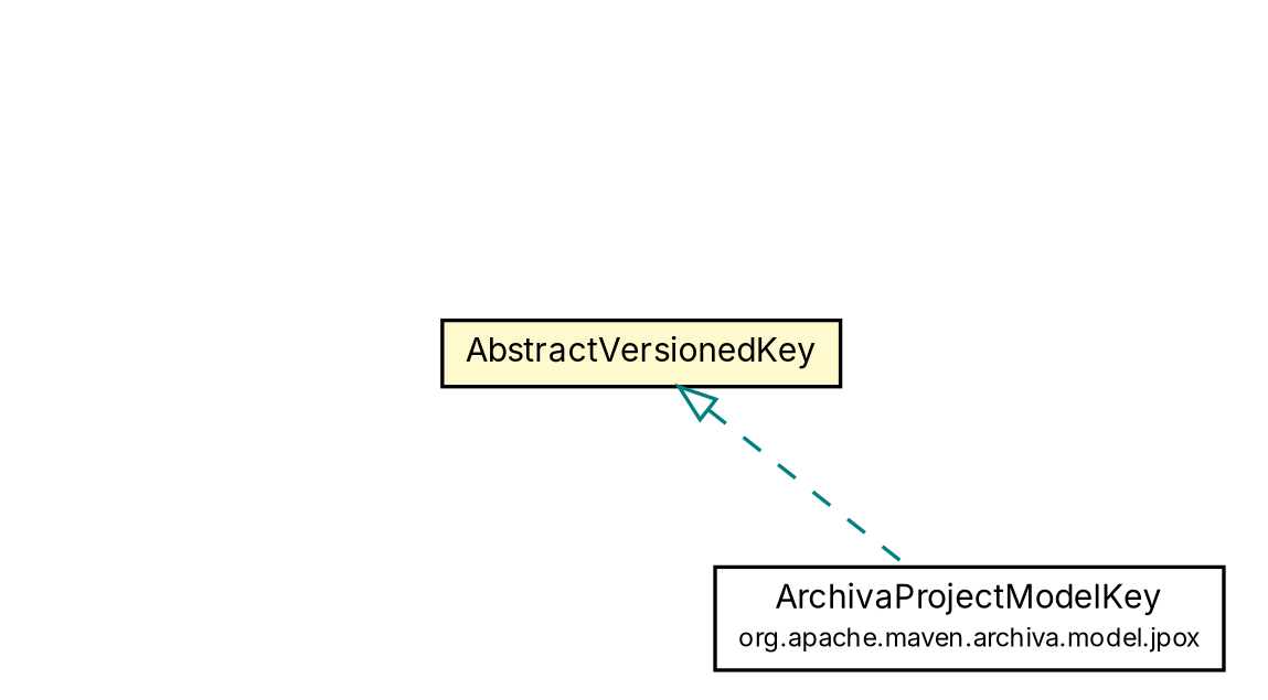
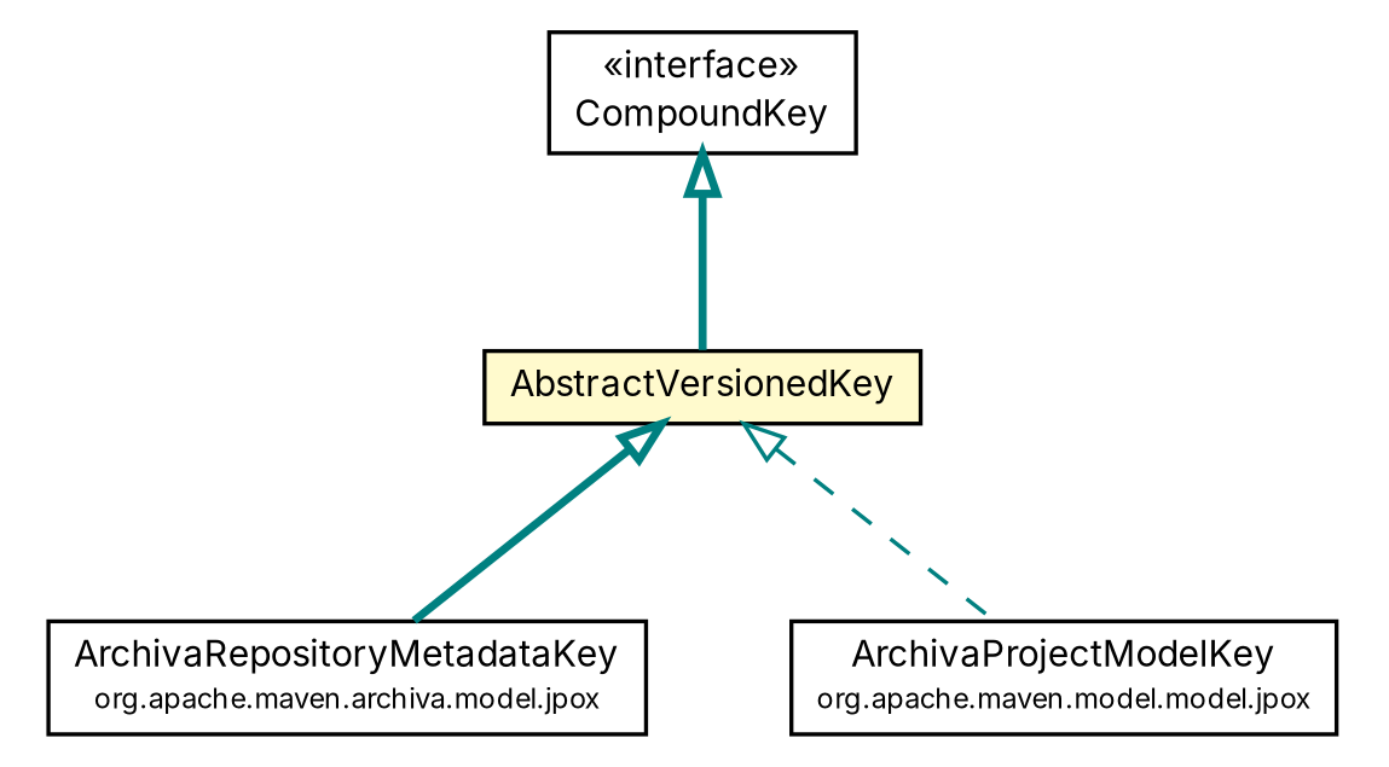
  digraph {
    fontname=Inter
    node [fontcolor=black fontname=Inter fontsize=9.0 shape=plaintext]
    edge [arrowtail=empty color=teal dir=back fontname=Inter fontsize=10 headport=p labelfontname=Helvetica labelfontsize=10 style=bold tailport=p]
+   n1 [label=<<table border="0" cellborder="1" cellspacing="0" cellpadding="2" port="p" href="./CompoundKey.html"> 		<tr><td><table border="0" cellspacing="0" cellpadding="1"> 			<tr><td> &laquo;interface&raquo; </td></tr> 			<tr><td> CompoundKey </td></tr> 		</table></td></tr> 		</table>>]
    n2 [label=<<table border="0" cellborder="1" cellspacing="0" cellpadding="2" port="p" bgcolor="lemonChiffon" href="./AbstractVersionedKey.html"> 		<tr><td><table border="0" cellspacing="0" cellpadding="1"> 			<tr><td> AbstractVersionedKey </td></tr> 		</table></td></tr> 		</table>>]
-   n4 [label=<<table border="0" cellborder="1" cellspacing="0" cellpadding="2" port="p" href="./jpox/ArchivaProjectModelKey.html"> 		<tr><td><table border="0" cellspacing="0" cellpadding="1"> 			<tr><td> ArchivaProjectModelKey </td></tr> 			<tr><td><font point-size="7.0"> org.apache.maven.archiva.model.jpox </font></td></tr> 		</table></td></tr> 		</table>>]
+   n3 [label=<<table border="0" cellborder="1" cellspacing="0" cellpadding="2" port="p" href="./jpox/ArchivaRepositoryMetadataKey.html"> 		<tr><td><table border="0" cellspacing="0" cellpadding="1"> 			<tr><td> ArchivaRepositoryMetadataKey </td></tr> 			<tr><td><font point-size="7.0"> org.apache.maven.archiva.model.jpox </font></td></tr> 		</table></td></tr> 		</table>>]
+   n4 [label=<<table border="0" cellborder="1" cellspacing="0" cellpadding="2" port="p" href="./jpox/ArchivaProjectModelKey.html"> 		<tr><td><table border="0" cellspacing="0" cellpadding="1"> 			<tr><td> ArchivaProjectModelKey </td></tr> 			<tr><td><font point-size="7.0"> org.apache.maven.model.model.jpox </font></td></tr> 		</table></td></tr> 		</table>>]
+   n1 -> n2
+   n2 -> n3
    n2 -> n4 [style=dashed]
  }
